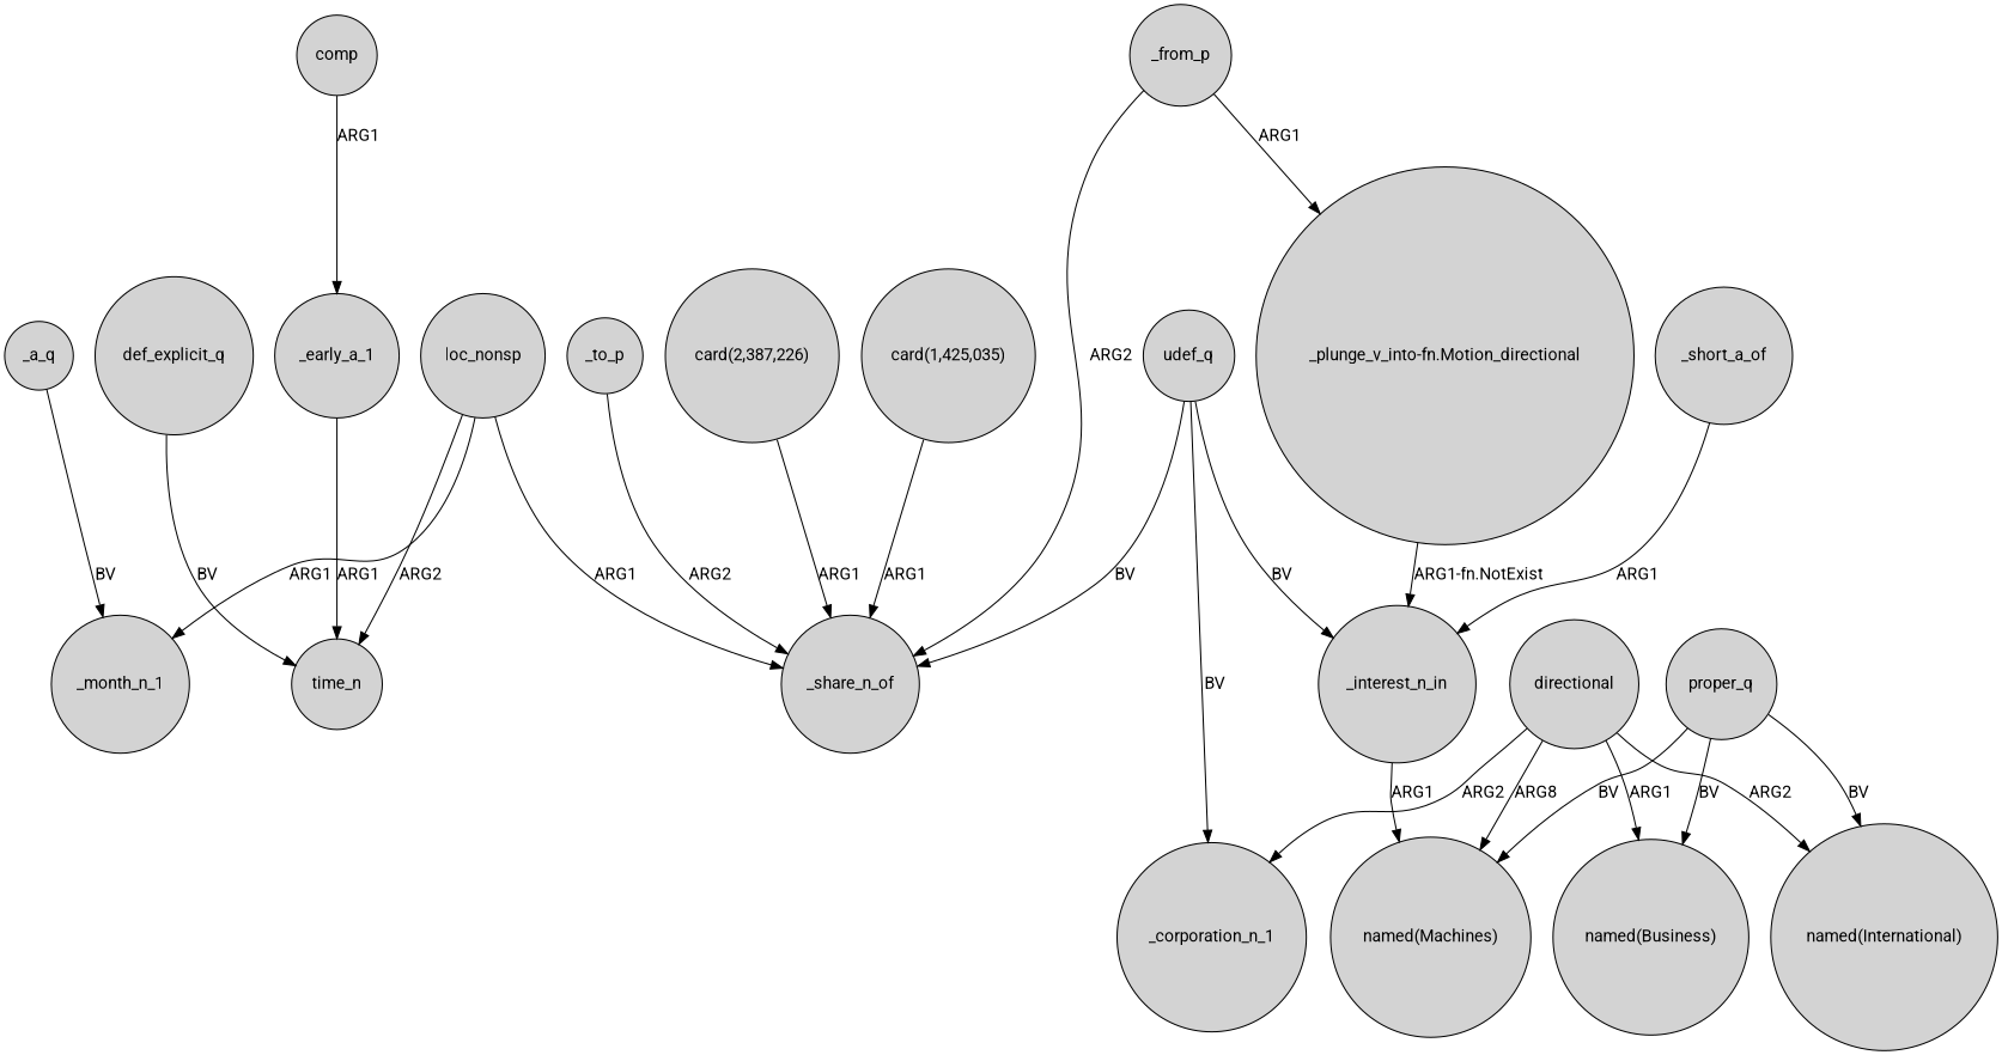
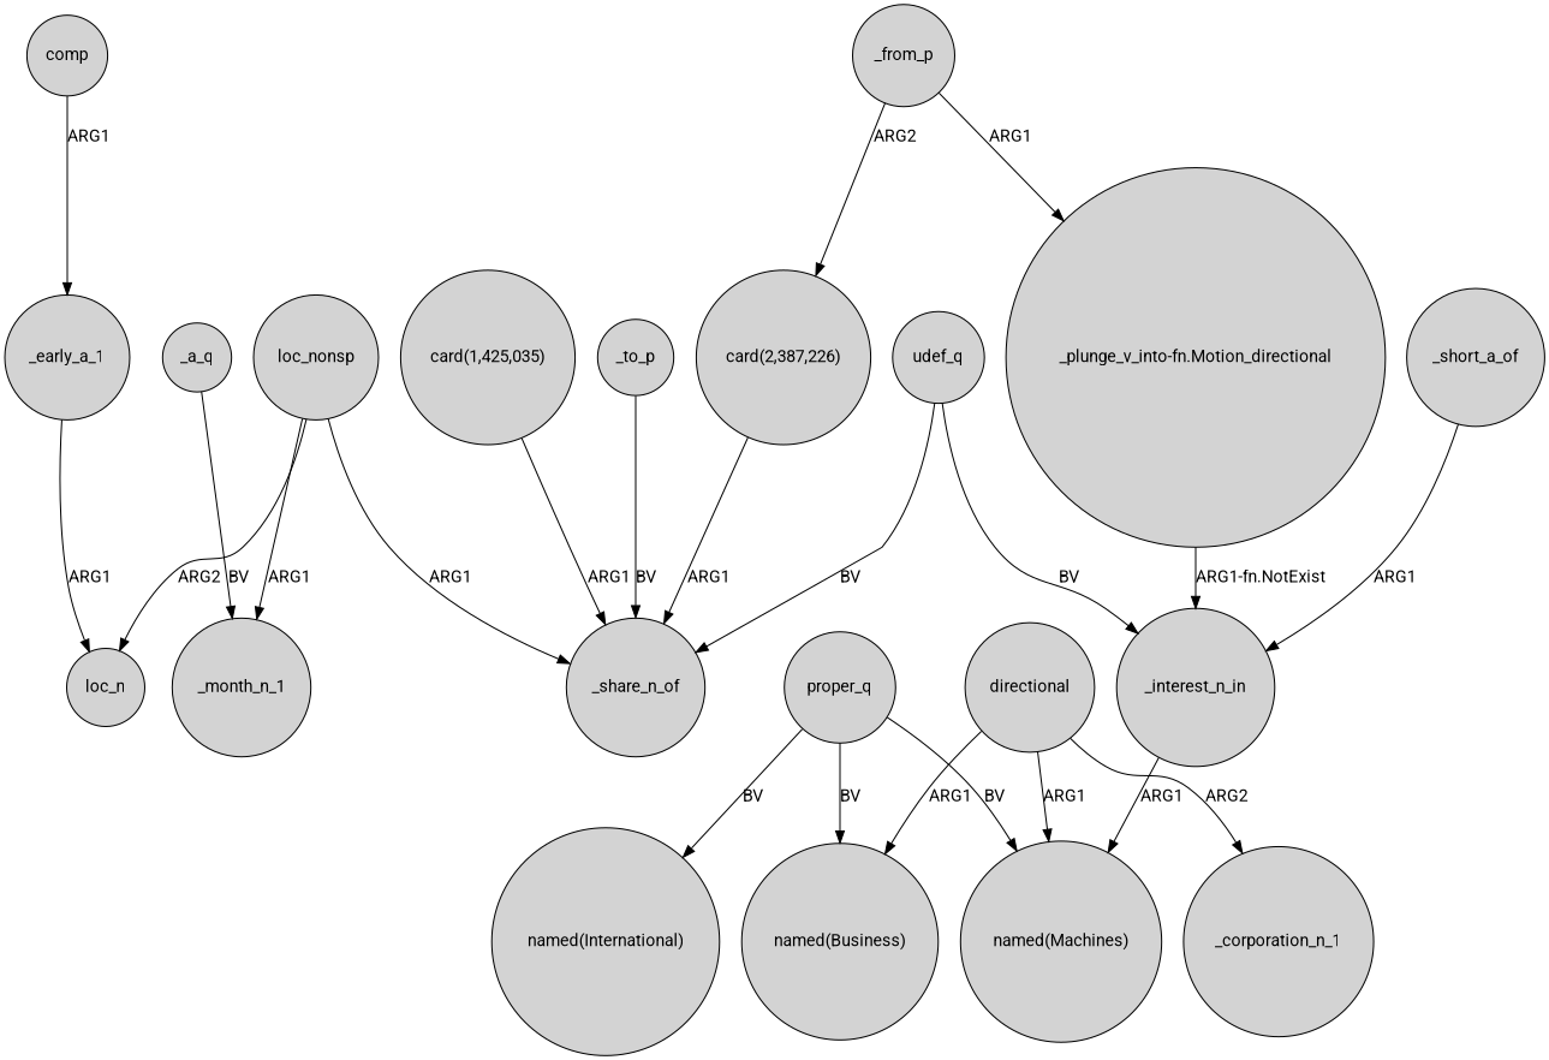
  digraph {
    fontname=Roboto
    node [fontname=Roboto shape=circle style=filled]
    edge [fontname=Roboto]
    _to_p
    _share_n_of
    "_plunge_v_into-fn.Motion_directional"
    _interest_n_in
-   def_explicit_q
-   time_n
+   time_n [label=loc_n]
    proper_q
    "named(Business)"
    "named(Machines)"
    "named(International)"
    loc_nonsp
    _month_n_1
    n13 [label=directional]
    _corporation_n_1
    udef_q
    _from_p
    "card(2,387,226)"
    "card(1,425,035)"
    _early_a_1
    _a_q
    _short_a_of
    comp
-   _to_p -> _share_n_of [label=ARG2]
+   _to_p -> _share_n_of [label=BV]
    "_plunge_v_into-fn.Motion_directional" -> _interest_n_in [label="ARG1-fn.NotExist"]
    _interest_n_in -> "named(Machines)" [label=ARG1]
-   def_explicit_q -> time_n [label=BV]
    proper_q -> "named(Business)" [label=BV]
    proper_q -> "named(Machines)" [label=BV]
    proper_q -> "named(International)" [label=BV]
    loc_nonsp -> _share_n_of [label=ARG1]
    loc_nonsp -> time_n [label=ARG2]
    loc_nonsp -> _month_n_1 [label=ARG1]
    n13 -> "named(Business)" [label=ARG1]
-   n13 -> "named(Machines)" [label=ARG8]
-   n13 -> "named(International)" [label=ARG2]
+   n13 -> "named(Machines)" [label=ARG1]
    n13 -> _corporation_n_1 [label=ARG2]
    udef_q -> _share_n_of [label=BV]
    udef_q -> _interest_n_in [label=BV]
-   udef_q -> _corporation_n_1 [label=BV]
-   _from_p -> _share_n_of [label=ARG2]
+   _from_p -> "card(2,387,226)" [label=ARG2]
    _from_p -> "_plunge_v_into-fn.Motion_directional" [label=ARG1]
    "card(2,387,226)" -> _share_n_of [label=ARG1]
    "card(1,425,035)" -> _share_n_of [label=ARG1]
    _early_a_1 -> time_n [label=ARG1]
    _a_q -> _month_n_1 [label=BV]
    _short_a_of -> _interest_n_in [label=ARG1]
    comp -> _early_a_1 [label=ARG1]
  }
